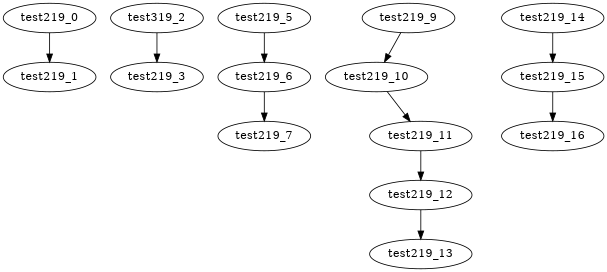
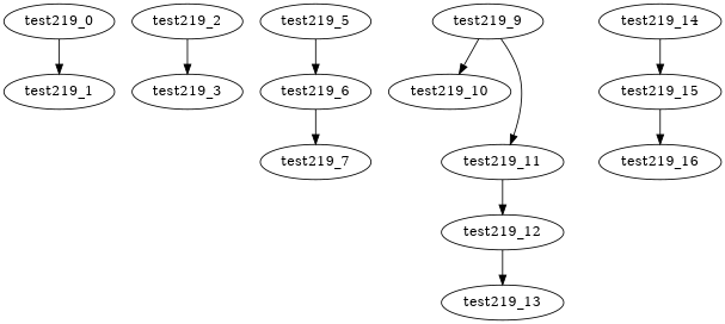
  digraph {
    test219_0
    test219_1
-   test219_2 [label=test319_2]
+   test219_2
    test219_3
    test219_5
    test219_6
    test219_7
    test219_9
    test219_10
    test219_11
    test219_12
    test219_13
    test219_14
    test219_15
    test219_16
    test219_0 -> test219_1
    test219_2 -> test219_3
    test219_5 -> test219_6
    test219_6 -> test219_7
    test219_9 -> test219_10
-   test219_10 -> test219_11
+   test219_9 -> test219_11
    test219_11 -> test219_12
    test219_12 -> test219_13
    test219_14 -> test219_15
    test219_15 -> test219_16
  }
